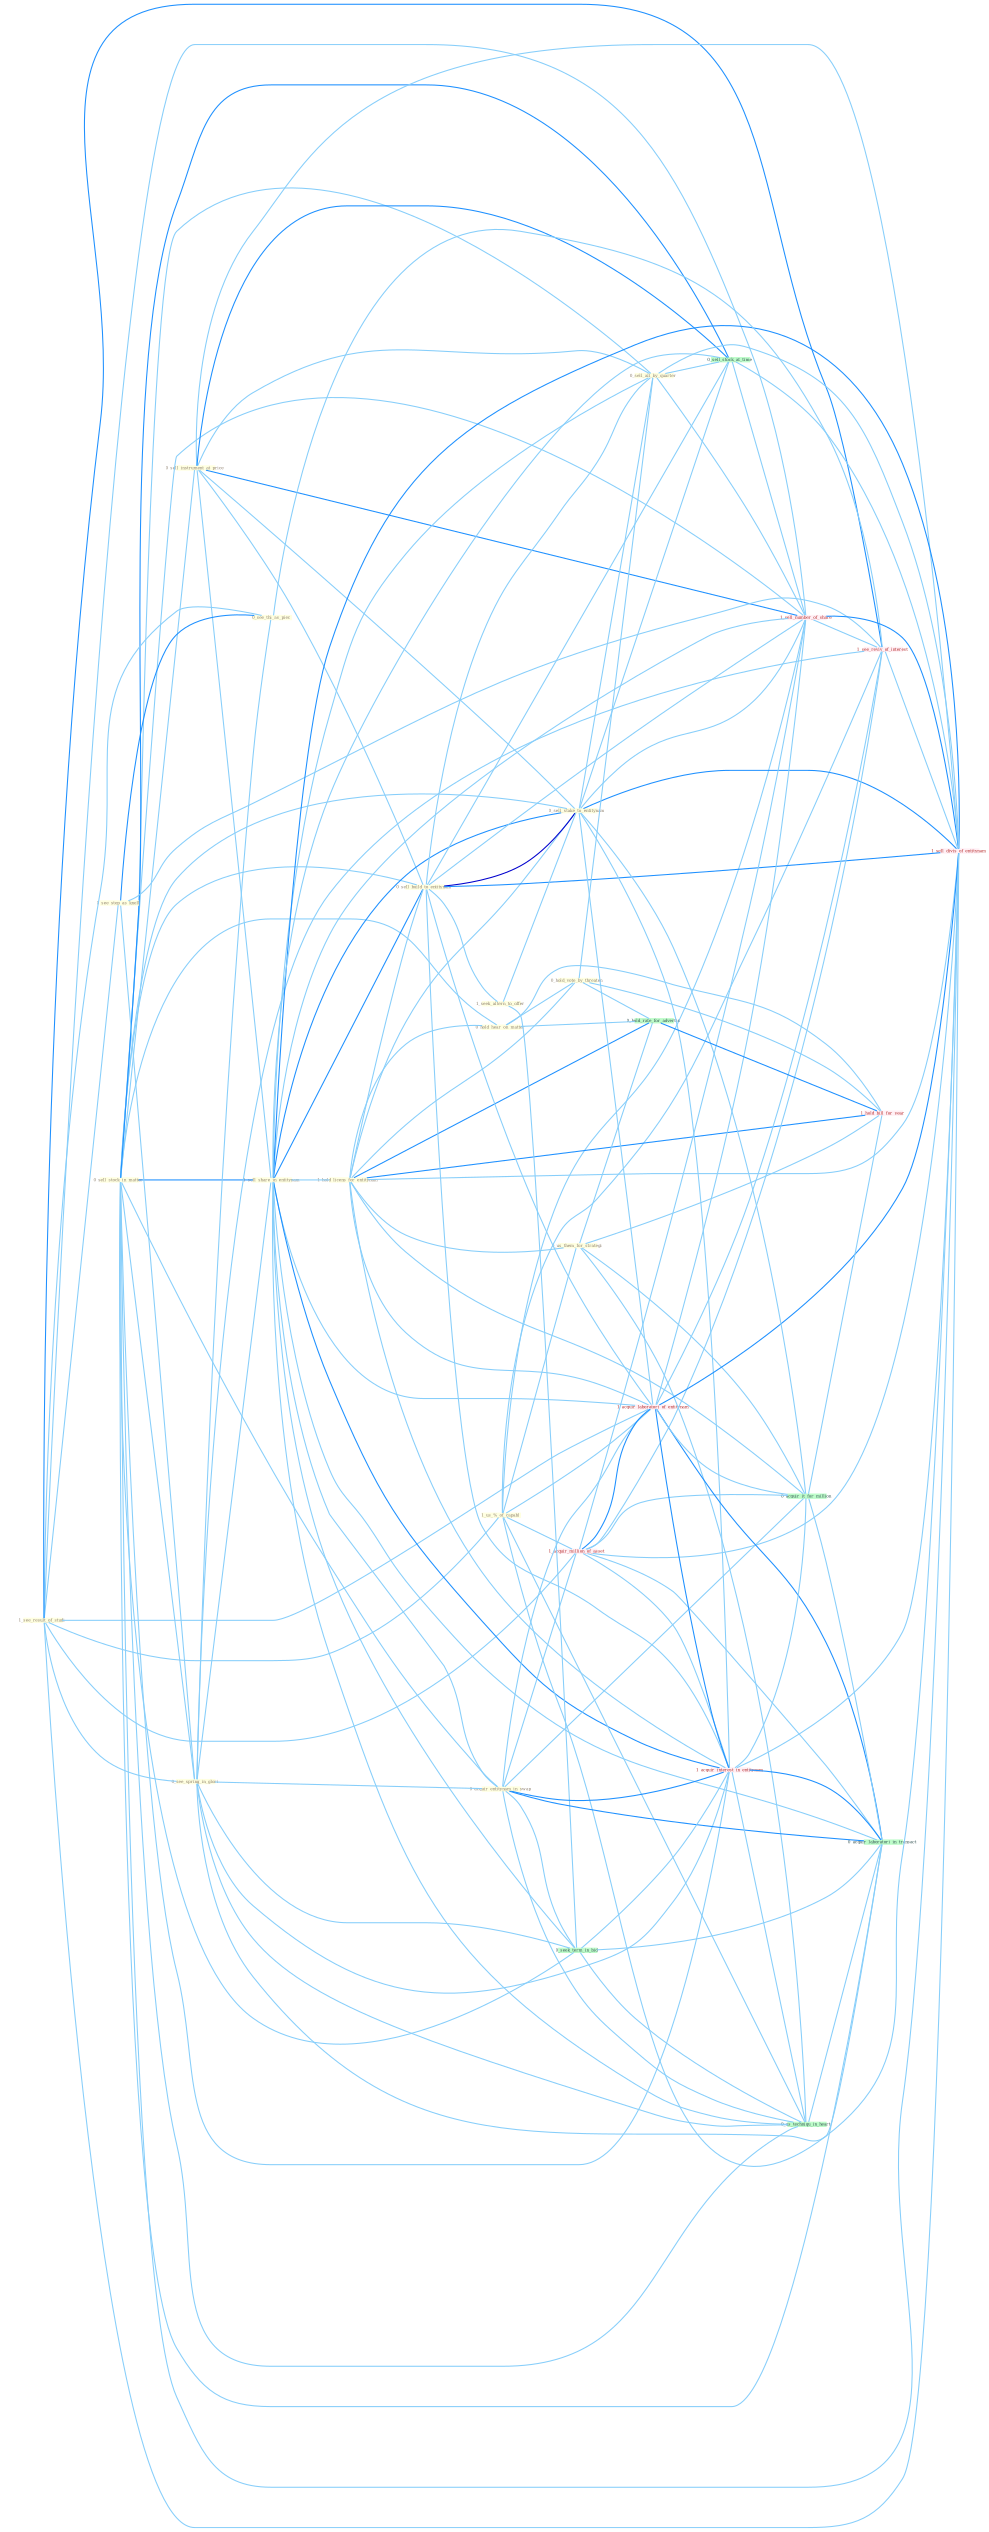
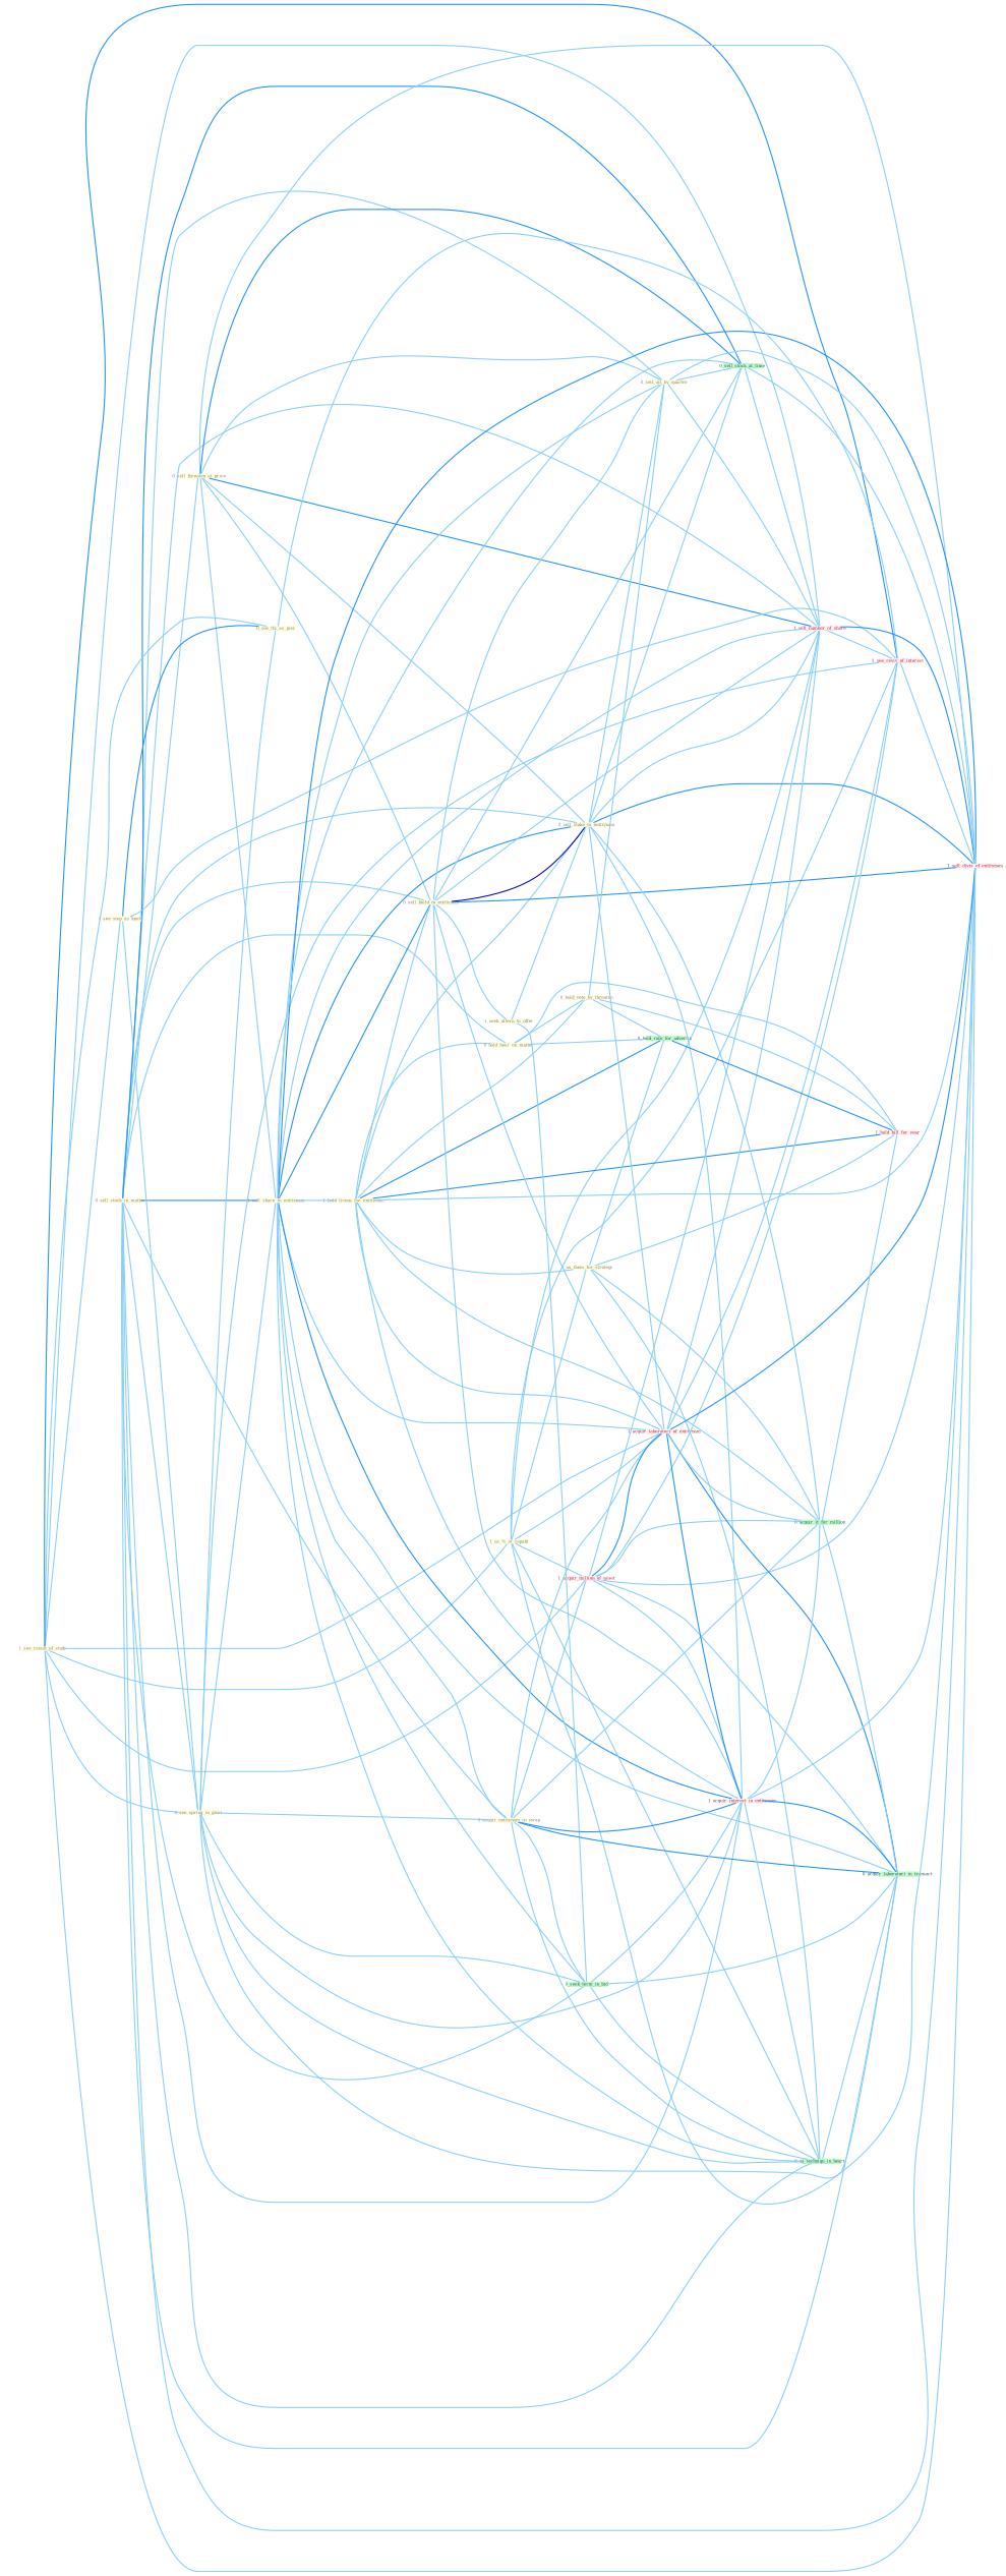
  graph {
    rankdir=LR
    node [color="#ffffe0" fixedsize=true fontcolor="#8b7d6b" fontsize=4 shape=polygon style=filled]
    edge [color="#87cefa" w=1]
    "0_sell_stock_in_matter " [height=.06 width=.5]
    "1_see_result_of_studi " [height=.06 width=.5]
-   "0_sell_instrument_at_price " [height=.06 width=.5]
+   "0_sell_instrument_at_price " [height=.06 width=.5 label="0_sell_threaten_at_price"]
    "0_see_step_as_knell " [height=.06 width=.5]
    "0_see_spring_in_glori " [height=.06 width=.5]
    "1_sell_share_in_entitynam " [height=.06 width=.5]
    "1_us_%_of_capabl " [height=.06 width=.5]
    "1_hold_licens_for_entitynam " [height=.06 width=.5]
    "0_sell_build_to_entitynam " [height=.06 width=.5]
    "0_hold_hear_on_matter " [height=.06 width=.5]
    "1_seek_altern_to_offer " [height=.06 width=.5]
    "0_us_them_for_strategi " [height=.06 width=.5]
    "0_sell_stake_to_entitynam " [height=.06 width=.5]
    "0_see_thi_as_piec " [height=.06 width=.5]
    "0_acquir_entitynam_in_swap " [height=.06 width=.5]
    "0_hold_vote_by_threaten " [height=.06 width=.5]
    "0_sell_all_by_quarter " [height=.06 width=.5]
    "1_acquir_million_of_asset " [color="#fff0f5" fontcolor="#b22222" height=.06 width=.5]
    "1_acquir_laboratori_of_entitynam " [color="#fff0f5" fontcolor="#b22222" height=.06 width=.5]
    "1_acquir_interest_in_entitynam " [color="#fff0f5" fontcolor="#b22222" height=.06 width=.5]
    "1_sell_number_of_share " [color="#fff0f5" fontcolor="#b22222" height=.06 width=.5]
    "1_see_reviv_of_interest " [color="#fff0f5" fontcolor="#b22222" height=.06 width=.5]
    "1_hold_bill_for_year " [color="#fff0f5" fontcolor="#b22222" height=.06 width=.5]
    "1_sell_divis_of_entitynam " [color="#fff0f5" fontcolor="#b22222" height=.06 width=.5]
    "0_seek_term_in_bid " [color="#BDFCC9" fontcolor="#2f4f4f" height=.06 width=.5]
    "0_us_techniqu_in_heart " [color="#BDFCC9" fontcolor="#2f4f4f" height=.06 width=.5]
    "0_acquir_laboratori_in_transact " [color="#BDFCC9" fontcolor="#2f4f4f" height=.06 width=.5]
    "0_sell_stock_at_time " [color="#BDFCC9" fontcolor="#2f4f4f" height=.06 width=.5]
    "0_acquir_it_for_million " [color="#BDFCC9" fontcolor="#2f4f4f" height=.06 width=.5]
    "0_hold_rate_for_advertis " [color="#BDFCC9" fontcolor="#2f4f4f" height=.06 width=.5]
    subgraph sub_1 {
      "0_sell_stock_in_matter "
      "1_see_result_of_studi "
      "0_sell_instrument_at_price "
      "0_see_step_as_knell "
      "0_see_spring_in_glori "
      "1_sell_share_in_entitynam "
      "1_us_%_of_capabl "
      "1_hold_licens_for_entitynam "
      "0_sell_build_to_entitynam "
      "0_hold_hear_on_matter "
      "1_seek_altern_to_offer "
      "0_us_them_for_strategi "
      "0_sell_stake_to_entitynam "
      "0_see_thi_as_piec "
      "0_acquir_entitynam_in_swap "
      "0_hold_vote_by_threaten "
      "0_sell_all_by_quarter "
    }
    subgraph sub_2 {
      "1_acquir_million_of_asset "
      "1_acquir_laboratori_of_entitynam "
      "1_acquir_interest_in_entitynam "
      "1_sell_number_of_share "
      "1_see_reviv_of_interest "
      "1_hold_bill_for_year "
      "1_sell_divis_of_entitynam "
    }
    "0_sell_stock_in_matter " -- "0_sell_instrument_at_price "
    "0_sell_stock_in_matter " -- "0_see_spring_in_glori "
    "0_sell_stock_in_matter " -- "1_sell_share_in_entitynam " [color="#1e90ff" w=2]
    "0_sell_stock_in_matter " -- "0_sell_build_to_entitynam "
    "0_sell_stock_in_matter " -- "0_hold_hear_on_matter "
    "0_sell_stock_in_matter " -- "0_sell_stake_to_entitynam "
    "0_sell_stock_in_matter " -- "0_acquir_entitynam_in_swap "
    "0_sell_stock_in_matter " -- "0_sell_all_by_quarter "
    "0_sell_stock_in_matter " -- "1_acquir_interest_in_entitynam "
    "0_sell_stock_in_matter " -- "1_sell_number_of_share "
    "0_sell_stock_in_matter " -- "1_sell_divis_of_entitynam "
    "0_sell_stock_in_matter " -- "0_seek_term_in_bid "
    "0_sell_stock_in_matter " -- "0_us_techniqu_in_heart "
    "0_sell_stock_in_matter " -- "0_acquir_laboratori_in_transact "
    "0_sell_stock_in_matter " -- "0_sell_stock_at_time " [color="#1e90ff" w=2]
    "1_see_result_of_studi " -- "0_see_step_as_knell "
    "1_see_result_of_studi " -- "0_see_spring_in_glori "
    "1_see_result_of_studi " -- "1_us_%_of_capabl "
    "1_see_result_of_studi " -- "0_see_thi_as_piec "
    "1_see_result_of_studi " -- "1_acquir_million_of_asset "
    "1_see_result_of_studi " -- "1_acquir_laboratori_of_entitynam "
    "1_see_result_of_studi " -- "1_sell_number_of_share "
    "1_see_result_of_studi " -- "1_see_reviv_of_interest " [color="#1e90ff" w=2]
    "1_see_result_of_studi " -- "1_sell_divis_of_entitynam "
    "0_sell_instrument_at_price " -- "1_sell_share_in_entitynam "
    "0_sell_instrument_at_price " -- "0_sell_build_to_entitynam "
    "0_sell_instrument_at_price " -- "0_sell_stake_to_entitynam "
    "0_sell_instrument_at_price " -- "0_sell_all_by_quarter "
    "0_sell_instrument_at_price " -- "1_sell_number_of_share " [color="#1e90ff"]
    "0_sell_instrument_at_price " -- "1_sell_divis_of_entitynam "
    "0_sell_instrument_at_price " -- "0_sell_stock_at_time " [color="#1e90ff" w=2]
    "0_see_step_as_knell " -- "0_see_spring_in_glori "
    "0_see_step_as_knell " -- "0_see_thi_as_piec " [color="#1e90ff" w=2]
    "0_see_step_as_knell " -- "1_see_reviv_of_interest "
    "0_see_spring_in_glori " -- "1_sell_share_in_entitynam "
    "0_see_spring_in_glori " -- "0_see_thi_as_piec "
    "0_see_spring_in_glori " -- "0_acquir_entitynam_in_swap "
    "0_see_spring_in_glori " -- "1_acquir_interest_in_entitynam "
    "0_see_spring_in_glori " -- "1_see_reviv_of_interest "
    "0_see_spring_in_glori " -- "0_seek_term_in_bid "
    "0_see_spring_in_glori " -- "0_us_techniqu_in_heart "
    "0_see_spring_in_glori " -- "0_acquir_laboratori_in_transact "
    "1_sell_share_in_entitynam " -- "1_hold_licens_for_entitynam "
    "1_sell_share_in_entitynam " -- "0_sell_build_to_entitynam " [color="#1e90ff" w=2]
    "1_sell_share_in_entitynam " -- "0_sell_stake_to_entitynam " [color="#1e90ff" w=2]
    "1_sell_share_in_entitynam " -- "0_acquir_entitynam_in_swap "
    "1_sell_share_in_entitynam " -- "0_sell_all_by_quarter "
    "1_sell_share_in_entitynam " -- "1_acquir_laboratori_of_entitynam "
    "1_sell_share_in_entitynam " -- "1_acquir_interest_in_entitynam " [color="#1e90ff" w=2]
    "1_sell_share_in_entitynam " -- "1_sell_number_of_share "
    "1_sell_share_in_entitynam " -- "1_sell_divis_of_entitynam " [color="#1e90ff" w=2]
    "1_sell_share_in_entitynam " -- "0_seek_term_in_bid "
    "1_sell_share_in_entitynam " -- "0_us_techniqu_in_heart "
    "1_sell_share_in_entitynam " -- "0_acquir_laboratori_in_transact "
    "1_sell_share_in_entitynam " -- "0_sell_stock_at_time "
    "1_us_%_of_capabl " -- "0_us_them_for_strategi "
    "1_us_%_of_capabl " -- "1_acquir_million_of_asset "
    "1_us_%_of_capabl " -- "1_acquir_laboratori_of_entitynam "
    "1_us_%_of_capabl " -- "1_sell_number_of_share "
    "1_us_%_of_capabl " -- "1_see_reviv_of_interest "
    "1_us_%_of_capabl " -- "1_sell_divis_of_entitynam "
    "1_us_%_of_capabl " -- "0_us_techniqu_in_heart "
    "1_hold_licens_for_entitynam " -- "0_sell_build_to_entitynam "
    "1_hold_licens_for_entitynam " -- "0_hold_hear_on_matter "
    "1_hold_licens_for_entitynam " -- "0_us_them_for_strategi "
    "1_hold_licens_for_entitynam " -- "0_sell_stake_to_entitynam "
    "1_hold_licens_for_entitynam " -- "0_hold_vote_by_threaten "
    "1_hold_licens_for_entitynam " -- "1_acquir_laboratori_of_entitynam "
    "1_hold_licens_for_entitynam " -- "1_acquir_interest_in_entitynam "
    "1_hold_licens_for_entitynam " -- "1_hold_bill_for_year " [color="#1e90ff" w=2]
    "1_hold_licens_for_entitynam " -- "1_sell_divis_of_entitynam "
    "1_hold_licens_for_entitynam " -- "0_acquir_it_for_million "
    "1_hold_licens_for_entitynam " -- "0_hold_rate_for_advertis " [color="#1e90ff" w=2]
    "0_sell_build_to_entitynam " -- "1_seek_altern_to_offer "
    "0_sell_build_to_entitynam " -- "0_sell_stake_to_entitynam " [color="#0000cd" w=3]
    "0_sell_build_to_entitynam " -- "0_sell_all_by_quarter "
    "0_sell_build_to_entitynam " -- "1_acquir_laboratori_of_entitynam "
    "0_sell_build_to_entitynam " -- "1_acquir_interest_in_entitynam "
    "0_sell_build_to_entitynam " -- "1_sell_number_of_share "
    "0_sell_build_to_entitynam " -- "1_sell_divis_of_entitynam " [color="#1e90ff" w=2]
    "0_sell_build_to_entitynam " -- "0_sell_stock_at_time "
    "0_hold_hear_on_matter " -- "0_hold_vote_by_threaten "
    "0_hold_hear_on_matter " -- "1_hold_bill_for_year "
    "0_hold_hear_on_matter " -- "0_hold_rate_for_advertis "
    "1_seek_altern_to_offer " -- "0_sell_stake_to_entitynam "
    "1_seek_altern_to_offer " -- "0_seek_term_in_bid "
    "0_us_them_for_strategi " -- "1_hold_bill_for_year "
    "0_us_them_for_strategi " -- "0_us_techniqu_in_heart "
    "0_us_them_for_strategi " -- "0_acquir_it_for_million "
    "0_us_them_for_strategi " -- "0_hold_rate_for_advertis "
    "0_sell_stake_to_entitynam " -- "0_sell_all_by_quarter "
    "0_sell_stake_to_entitynam " -- "1_acquir_laboratori_of_entitynam "
    "0_sell_stake_to_entitynam " -- "1_acquir_interest_in_entitynam "
    "0_sell_stake_to_entitynam " -- "1_sell_number_of_share "
    "0_sell_stake_to_entitynam " -- "1_sell_divis_of_entitynam " [color="#1e90ff" w=2]
    "0_sell_stake_to_entitynam " -- "0_sell_stock_at_time "
    "0_see_thi_as_piec " -- "1_see_reviv_of_interest "
    "0_acquir_entitynam_in_swap " -- "1_acquir_million_of_asset "
    "0_acquir_entitynam_in_swap " -- "1_acquir_laboratori_of_entitynam "
    "0_acquir_entitynam_in_swap " -- "1_acquir_interest_in_entitynam " [color="#1e90ff" w=2]
    "0_acquir_entitynam_in_swap " -- "0_seek_term_in_bid "
    "0_acquir_entitynam_in_swap " -- "0_us_techniqu_in_heart "
    "0_acquir_entitynam_in_swap " -- "0_acquir_laboratori_in_transact " [color="#1e90ff" w=2]
    "0_acquir_entitynam_in_swap " -- "0_acquir_it_for_million "
    "0_hold_vote_by_threaten " -- "0_sell_all_by_quarter "
    "0_hold_vote_by_threaten " -- "1_hold_bill_for_year "
    "0_hold_vote_by_threaten " -- "0_hold_rate_for_advertis "
    "0_sell_all_by_quarter " -- "1_sell_number_of_share "
    "0_sell_all_by_quarter " -- "1_sell_divis_of_entitynam "
    "0_sell_all_by_quarter " -- "0_sell_stock_at_time "
    "1_acquir_million_of_asset " -- "1_acquir_laboratori_of_entitynam " [color="#1e90ff" w=2]
    "1_acquir_million_of_asset " -- "1_acquir_interest_in_entitynam "
    "1_acquir_million_of_asset " -- "1_sell_number_of_share "
    "1_acquir_million_of_asset " -- "1_see_reviv_of_interest "
    "1_acquir_million_of_asset " -- "1_sell_divis_of_entitynam "
    "1_acquir_million_of_asset " -- "0_acquir_laboratori_in_transact "
    "1_acquir_million_of_asset " -- "0_acquir_it_for_million "
    "1_acquir_laboratori_of_entitynam " -- "1_acquir_interest_in_entitynam " [color="#1e90ff" w=2]
    "1_acquir_laboratori_of_entitynam " -- "1_sell_number_of_share "
    "1_acquir_laboratori_of_entitynam " -- "1_see_reviv_of_interest "
    "1_acquir_laboratori_of_entitynam " -- "1_sell_divis_of_entitynam " [color="#1e90ff" w=2]
    "1_acquir_laboratori_of_entitynam " -- "0_acquir_laboratori_in_transact " [color="#1e90ff" w=2]
    "1_acquir_laboratori_of_entitynam " -- "0_acquir_it_for_million "
    "1_acquir_interest_in_entitynam " -- "1_sell_divis_of_entitynam "
    "1_acquir_interest_in_entitynam " -- "0_us_techniqu_in_heart "
    "1_acquir_interest_in_entitynam " -- "0_acquir_laboratori_in_transact " [color="#1e90ff" w=2]
    "1_acquir_interest_in_entitynam " -- "0_acquir_it_for_million "
    "1_sell_number_of_share " -- "1_see_reviv_of_interest "
    "1_sell_number_of_share " -- "1_sell_divis_of_entitynam " [color="#1e90ff" w=2]
    "1_see_reviv_of_interest " -- "1_sell_divis_of_entitynam "
    "0_seek_term_in_bid " -- "1_acquir_interest_in_entitynam "
    "0_seek_term_in_bid " -- "0_us_techniqu_in_heart "
    "0_seek_term_in_bid " -- "0_acquir_laboratori_in_transact "
    "0_us_techniqu_in_heart " -- "0_acquir_laboratori_in_transact "
    "0_sell_stock_at_time " -- "1_sell_number_of_share "
    "0_sell_stock_at_time " -- "1_sell_divis_of_entitynam "
    "0_acquir_it_for_million " -- "0_sell_stake_to_entitynam "
    "0_acquir_it_for_million " -- "1_hold_bill_for_year "
    "0_acquir_it_for_million " -- "0_acquir_laboratori_in_transact "
    "0_hold_rate_for_advertis " -- "1_hold_bill_for_year " [color="#1e90ff" w=2]
  }
